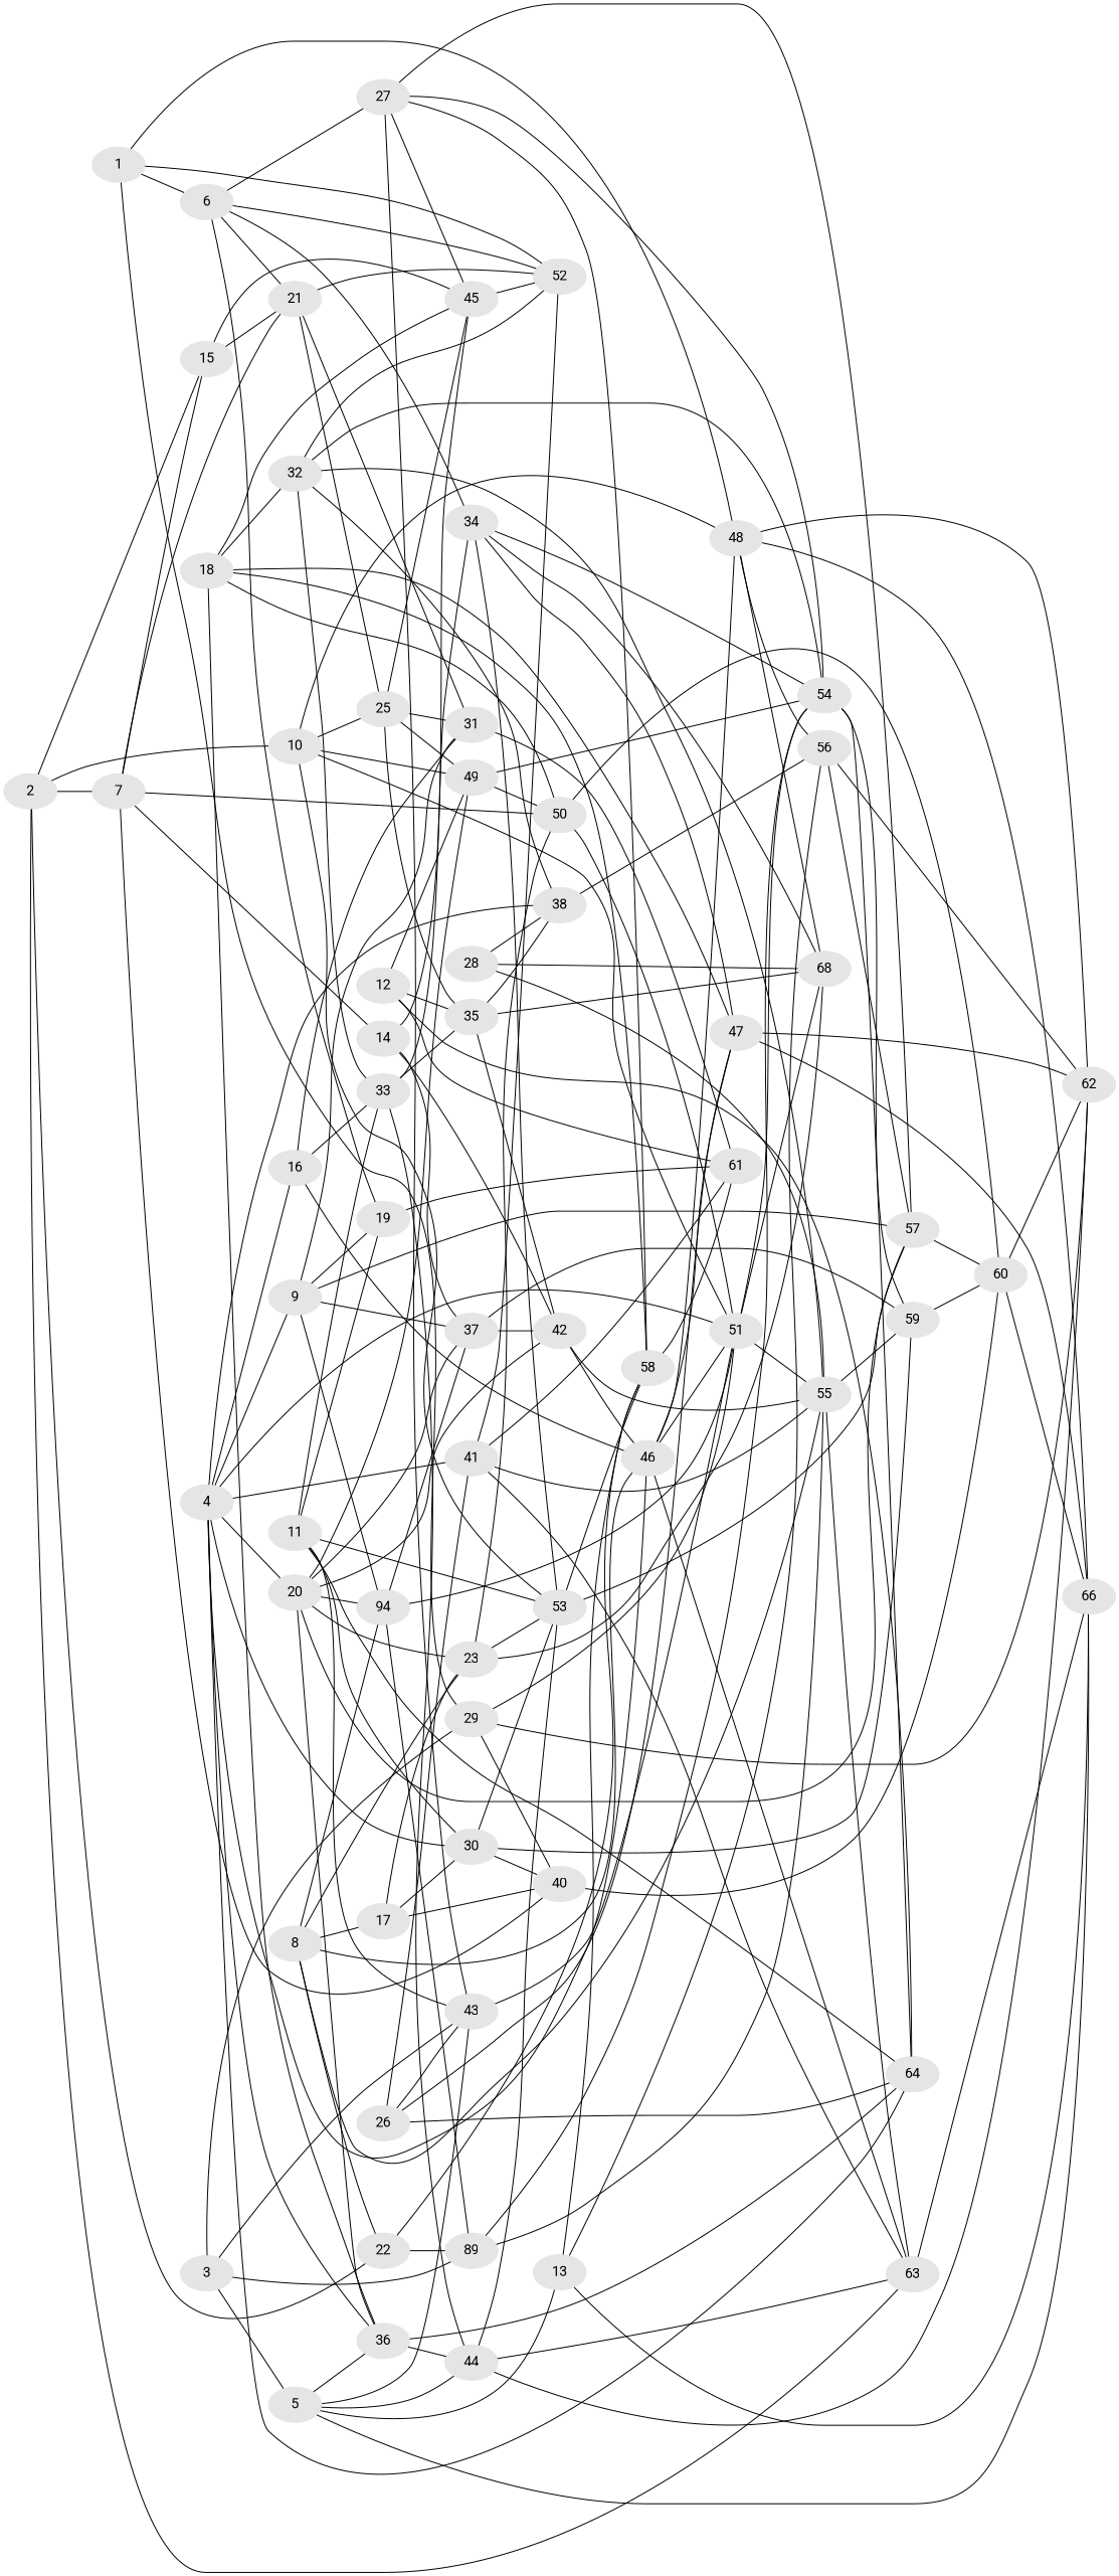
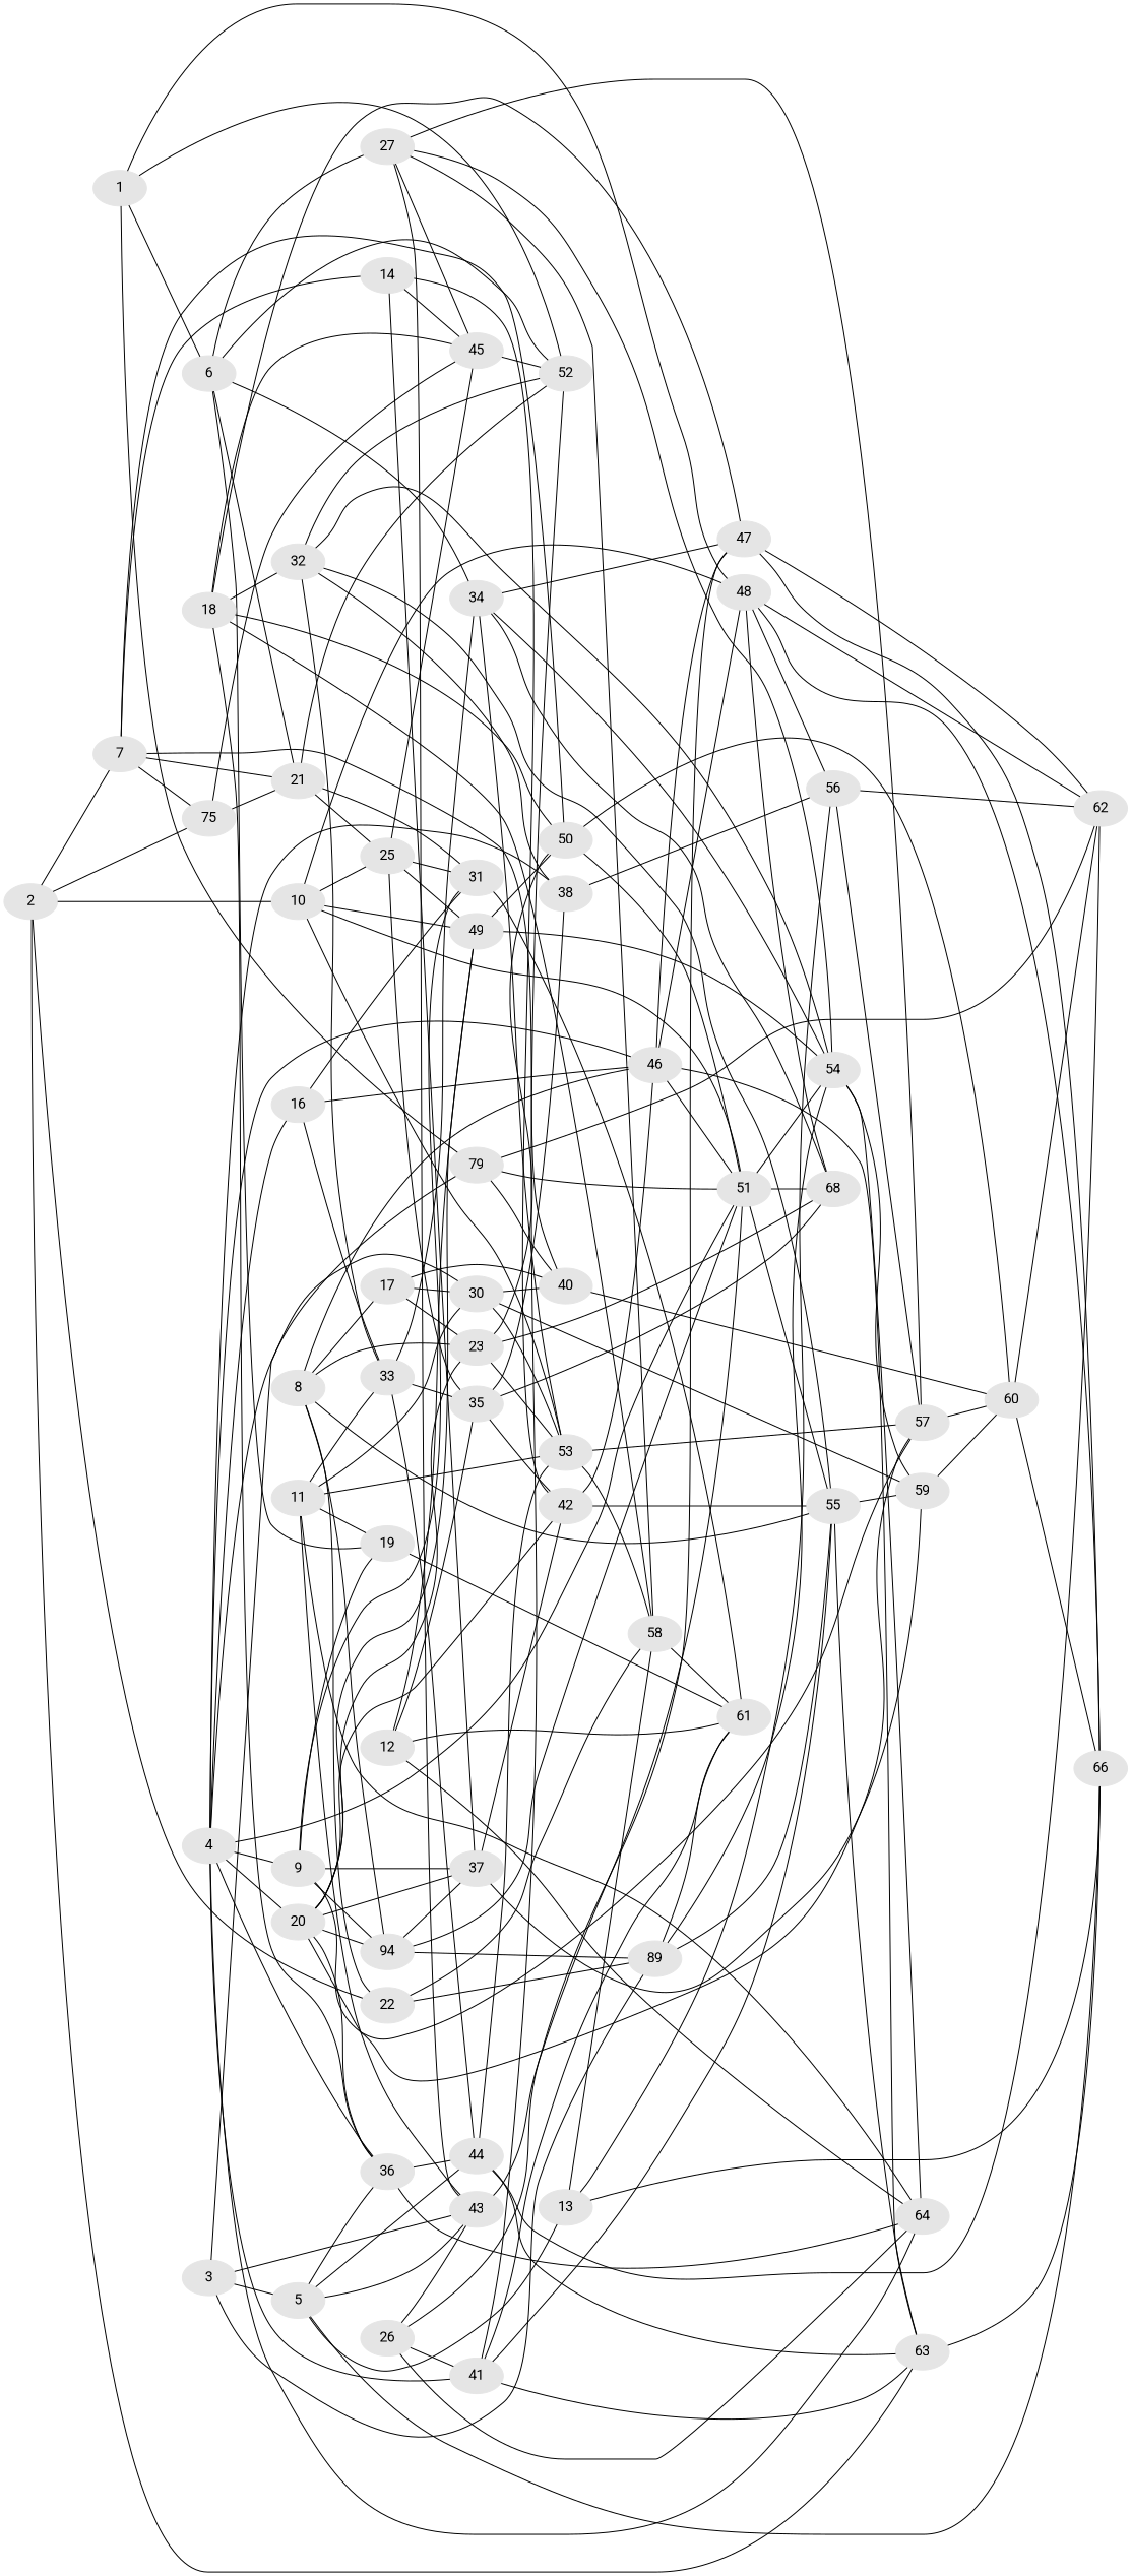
  graph {
    fontname=Roboto
    rankdir=LR
    node [color=gray90 fontname=Roboto style=filled]
    edge [fontname=Roboto weight=1.0]
    1
    6
-   29
+   29 [label=79]
    48
    52
    19
    21
    27
    34
    51
    40
    62
    66
    56
    n15 [label=68]
    2
    7
    10
-   15
+   15 [label=75]
    22
    63
    14
    50
    25
    49
    53
    45
    n28 [label=89]
    58
    38
    3
    5
    43
    36
    13
    44
    55
    61
    54
    4
    9
    16
    20
    30
    41
    46
    64
    n48 [label=94]
    31
    37
    57
    33
    23
    42
    59
    47
    60
    8
    17
    35
    11
    12
    18
    32
    26
-   28
    1 -- 6
    1 -- 29
    1 -- 48
    1 -- 52
    6 -- 52
    6 -- 19
    6 -- 21
    6 -- 27
    6 -- 34
    29 -- 51
    29 -- 40 [weight=2.0]
    29 -- 62
    48 -- 62
    48 -- 66
    48 -- 56
    48 -- n15
    19 -- 61
    21 -- 52
    21 -- 25
    21 -- 31
    27 -- 45
    27 -- 58
    27 -- 43
    27 -- 54
    27 -- 57
    34 -- n15
    34 -- 53
    34 -- 54
    34 -- 47
    51 -- n15
    51 -- 55
    51 -- 54
    40 -- 60
    56 -- 62
    56 -- 57
    2 -- 7
    2 -- 10
    2 -- 15
    2 -- 22
    2 -- 63
    7 -- 21
    7 -- 40
    7 -- 15
    7 -- 14
    7 -- 50
    10 -- 48
    10 -- 51
    10 -- 25
    10 -- 49
    10 -- 53
    15 -- 21
    15 -- 45
    22 -- n28
    22 -- 58
    63 -- 66
    14 -- 45
    14 -- 37
    14 -- 42
    50 -- 51
    50 -- 60
    25 -- 49
    25 -- 45
    25 -- 31
    25 -- 35
    49 -- 50
    49 -- 54
    53 -- 58
    53 -- 57
    45 -- 52
    n28 -- 55
+   n28 -- 61
    n28 -- 54
    58 -- 61
    38 -- 56
    3 -- 29
    3 -- n28
    3 -- 5
    3 -- 43
    5 -- 66
    5 -- 43
    5 -- 36
    5 -- 13
    5 -- 44
    43 -- 51
    36 -- 44
    36 -- 64
    13 -- 66
    13 -- 56
    13 -- 58
    44 -- 62
    44 -- 63
    44 -- 53
    55 -- 63
    55 -- 59 [weight=2.0]
    54 -- 64
    54 -- 59
    4 -- 51
    4 -- 38
    4 -- 36
    4 -- 9
    4 -- 16
    4 -- 20
    4 -- 30
    4 -- 41
    4 -- 46
    4 -- 64
    9 -- 19
    9 -- n48
    9 -- 31
    9 -- 37
    9 -- 57
    16 -- 46
    16 -- 31
    16 -- 33
    20 -- 49
    20 -- 36
    20 -- n48
    20 -- 37
    20 -- 57
    20 -- 23
    20 -- 42
    30 -- 40
    30 -- 53
    30 -- 59
    41 -- 52
    41 -- 63
    41 -- 55
    41 -- 61
    46 -- 48
    46 -- 51
    46 -- 63
    46 -- 47
    n48 -- 51
    n48 -- n28
    n48 -- 37
    31 -- 61
    37 -- 42
    37 -- 59
    57 -- 60
    33 -- 34
    33 -- 44
    33 -- 35
    23 -- n15
    23 -- 50
    23 -- 53
    42 -- 55
    42 -- 46
    59 -- 60
    47 -- 62
    47 -- 66
    60 -- 62
    60 -- 66
    8 -- 22
    8 -- 55
    8 -- 46
    8 -- n48
    8 -- 23
    8 -- 17
    17 -- 40
    17 -- 30
    17 -- 23
    35 -- n15
    35 -- 38
    35 -- 42
    11 -- 19
    11 -- 53
    11 -- 43
    11 -- 30
    11 -- 64
    11 -- 33
    12 -- 49
    12 -- 61
    12 -- 64
    12 -- 35
    18 -- 50
    18 -- 45
    18 -- 58
    18 -- 36
    18 -- 47
    18 -- 32
    32 -- 52
    32 -- 38
    32 -- 55
    32 -- 54
    32 -- 33
    26 -- 43
    26 -- 41
    26 -- 64
    26 -- 47
-   28 -- n15
-   28 -- 38
-   28 -- 55
  }
